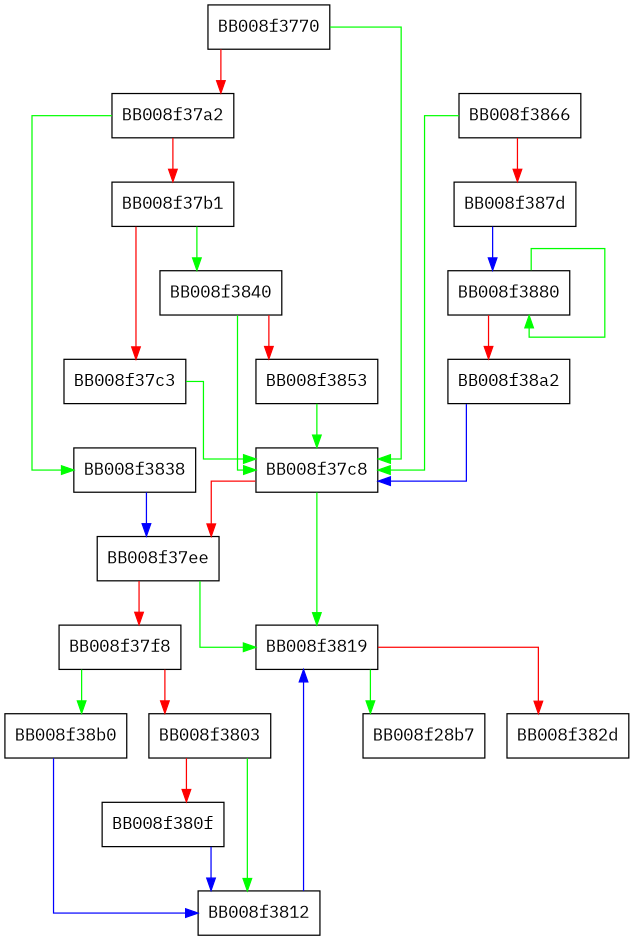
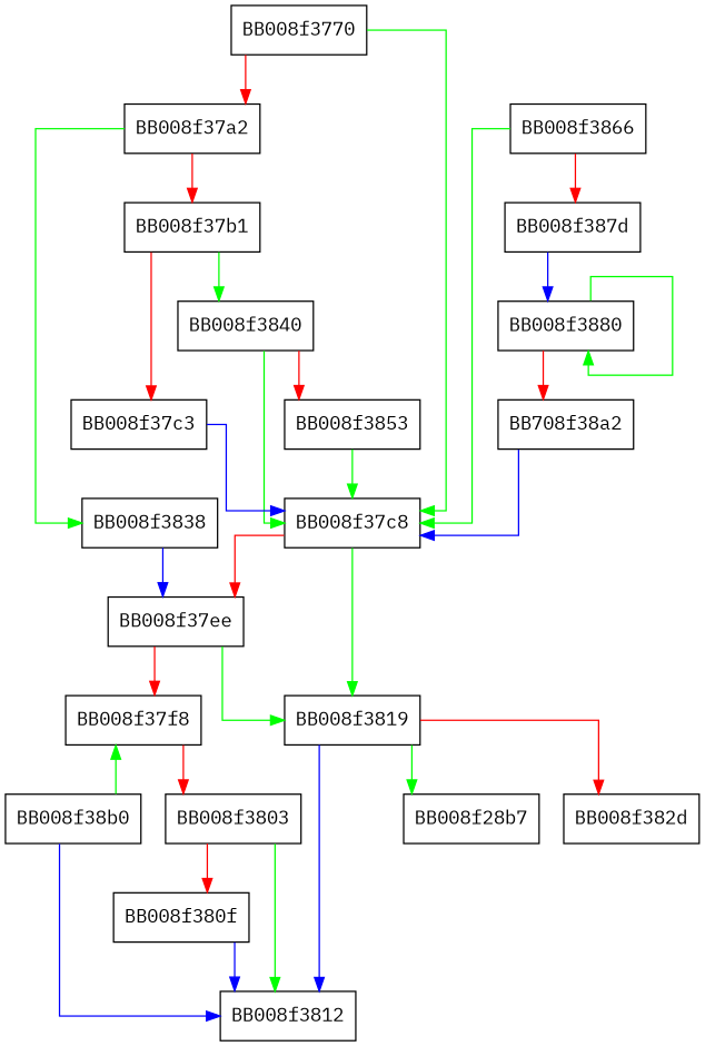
  digraph {
    fontname="IBM Plex Mono"
    splines=ortho
    node [fontname="IBM Plex Mono" shape=box]
    edge [color=green fontname="IBM Plex Mono"]
    BB008f3770
    BB008f37c8
    BB008f37a2
    BB008f3819
    BB008f37ee
    BB008f3838
    BB008f37b1
    n8 [label=BB008f28b7]
    BB008f382d
    BB008f37f8
    BB008f3840
    BB008f37c3
    BB008f3853
    BB008f38b0
    BB008f3803
    BB008f3812
    BB008f380f
    BB008f3866
    BB008f387d
    BB008f3880
-   BB008f38a2
+   BB008f38a2 [label=BB708f38a2]
    BB008f3770 -> BB008f37c8
    BB008f3770 -> BB008f37a2 [color=red]
    BB008f37c8 -> BB008f3819
    BB008f37c8 -> BB008f37ee [color=red]
    BB008f37a2 -> BB008f3838
    BB008f37a2 -> BB008f37b1 [color=red]
    BB008f3819 -> n8
    BB008f3819 -> BB008f382d [color=red]
    BB008f37ee -> BB008f3819
    BB008f37ee -> BB008f37f8 [color=red]
    BB008f3838 -> BB008f37ee [color=blue]
    BB008f37b1 -> BB008f3840
    BB008f37b1 -> BB008f37c3 [color=red]
-   BB008f37f8 -> BB008f38b0
+   BB008f38b0 -> BB008f37f8
    BB008f37f8 -> BB008f3803 [color=red]
    BB008f3840 -> BB008f37c8
    BB008f3840 -> BB008f3853 [color=red]
-   BB008f37c3 -> BB008f37c8
+   BB008f37c3 -> BB008f37c8 [color=blue]
    BB008f3853 -> BB008f37c8
    BB008f38b0 -> BB008f3812 [color=blue]
    BB008f3803 -> BB008f3812
    BB008f3803 -> BB008f380f [color=red]
-   BB008f3812 -> BB008f3819 [color=blue]
+   BB008f3819 -> BB008f3812 [color=blue]
    BB008f380f -> BB008f3812 [color=blue]
    BB008f3866 -> BB008f37c8
    BB008f3866 -> BB008f387d [color=red]
    BB008f387d -> BB008f3880 [color=blue]
    BB008f3880 -> BB008f3880
    BB008f3880 -> BB008f38a2 [color=red]
    BB008f38a2 -> BB008f37c8 [color=blue]
  }
